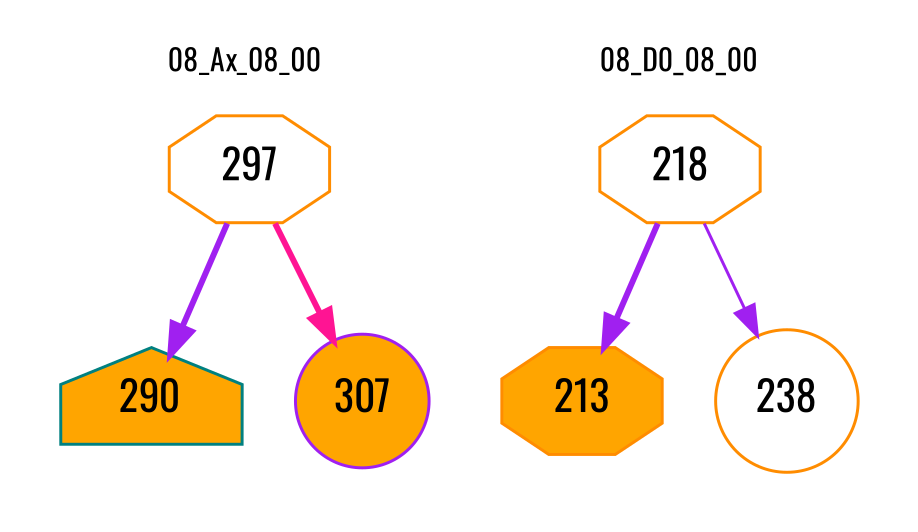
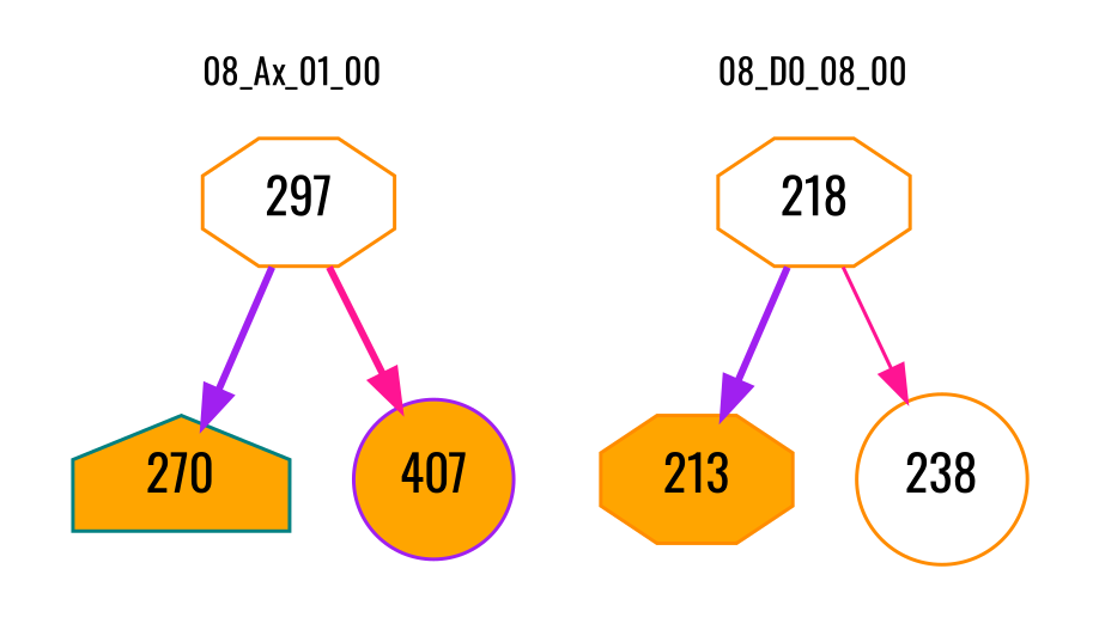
  digraph {
    fontname=Oswald
    node [color=darkorange fillcolor=white fontname=Oswald shape=octagon style=filled]
    edge [color=purple fontname=Oswald style=bold]
    n1 [label=297]
-   n2 [color=teal fillcolor=orange label=290 shape=house]
-   n3 [color=purple fillcolor=orange label=307 shape=circle]
+   n2 [color=teal fillcolor=orange label=270 shape=house]
+   n3 [color=purple fillcolor=orange label=407 shape=circle]
    n4 [label=218]
    n5 [fillcolor=orange label=213]
    n6 [label=238 shape=circle]
    subgraph cluster_1 {
      color=white
      fontsize=10
-     label="08_Ax_08_00"
+     label="08_Ax_01_00"
      n1
      n2
      n3
    }
    subgraph cluster_2 {
      color=white
      fontsize=10
      label="08_D0_08_00"
      n4
      n5
      n6
    }
    n1 -> n2
    n1 -> n3 [color=deeppink]
    n4 -> n5
-   n4 -> n6 [style=solid]
+   n4 -> n6 [color=deeppink style=solid]
  }
